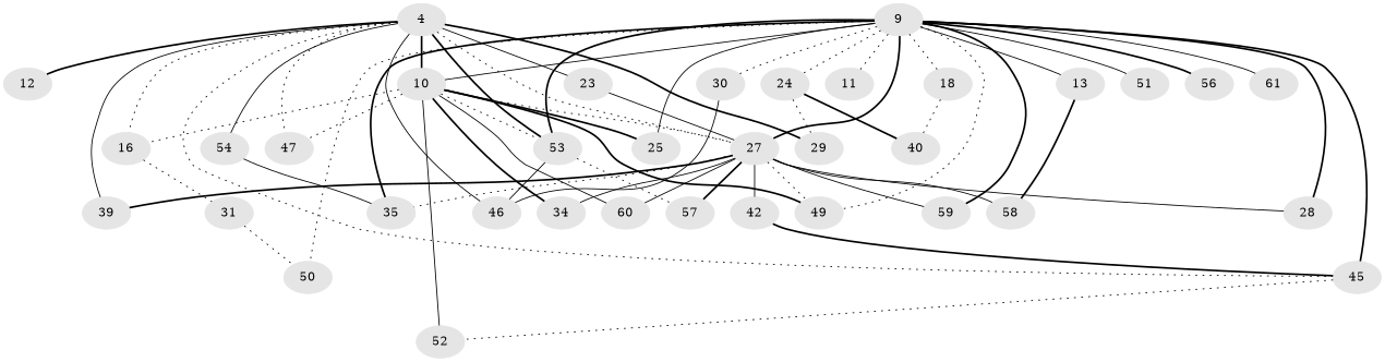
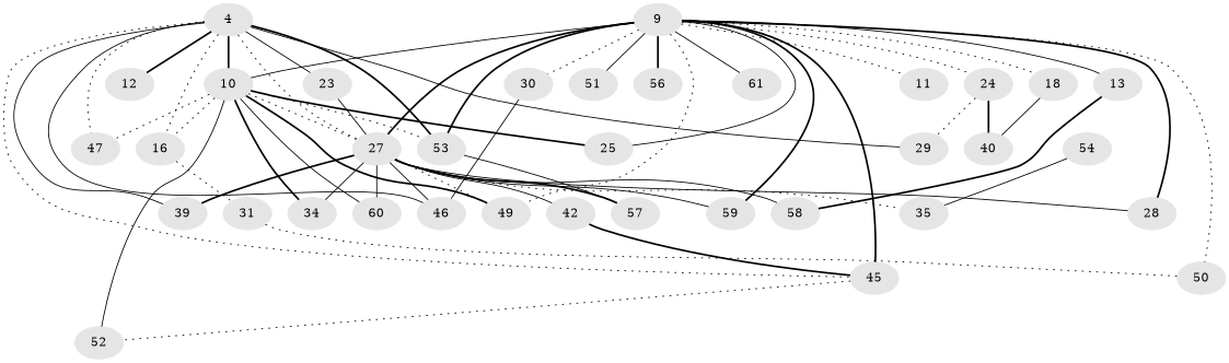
  graph {
    node [color=gray90 style=filled]
    edge [style=solid]
    4 [super="+3"]
    10 [super="+2"]
    12
    16 [super="+14"]
    23
    27 [super="+8"]
    29
    39
    45 [super="+41+35"]
    46 [super="+43"]
    47
    53 [super="+21+38"]
    54
    9 [super="+1+7"]
    50 [super="+17"]
    11
    13
    18
    24
    25
    28 [super="+19"]
    30
    49 [super="+48"]
    51
    n25 [label=35 super="+37"]
    56
    59 [super="+44"]
    61
    34
    52 [super="+26"]
    60
    31
    58 [super="+33"]
    42
    57
    40
    4 -- 10 [style=bold weight=4]
    4 -- 12 [style=bold weight=2]
    4 -- 16 [style=dotted weight=2]
    4 -- 23
    4 -- 27 [style=dotted weight=4]
-   4 -- 29 [style=bold]
+   4 -- 29
    4 -- 39
    4 -- 45 [style=dotted]
    4 -- 46
    4 -- 47 [style=dotted]
    4 -- 53 [style=bold weight=4]
-   4 -- 54
    10 -- 16 [style=dotted]
    10 -- 27 [style=dotted weight=4]
    10 -- 47 [style=dotted]
    10 -- 53 [style=dotted]
    10 -- 25 [style=bold]
    10 -- 49 [style=bold]
    10 -- 34 [style=bold]
    10 -- 52 [weight=2]
    10 -- 60
    16 -- 31 [style=dotted]
    23 -- 27
    27 -- 39 [style=bold]
-   53 -- 46
+   27 -- 46
    27 -- 28
    27 -- 49 [style=dotted weight=2]
    27 -- n25 [style=dotted weight=2]
    27 -- 59
    27 -- 34
    27 -- 60
    27 -- 58 [weight=2]
    27 -- 42
    27 -- 57 [style=bold]
    45 -- 52 [style=dotted]
-   53 -- 57 [style=dotted]
+   53 -- 57
    54 -- n25
    9 -- 10 [weight=8]
    9 -- 27 [style=bold weight=9]
    9 -- 45 [style=bold weight=4]
    9 -- 53 [style=bold]
    9 -- 50 [style=dotted weight=2]
    9 -- 11 [style=dotted weight=2]
    9 -- 13 [weight=2]
    9 -- 18 [style=dotted weight=2]
    9 -- 24 [style=dotted weight=2]
    9 -- 25
    9 -- 28 [style=bold weight=2]
    9 -- 30 [style=dotted weight=2]
    9 -- 49 [style=dotted]
    9 -- 51 [weight=2]
-   9 -- n25 [style=bold]
    9 -- 56 [style=bold weight=2]
    9 -- 59 [style=bold weight=2]
    9 -- 61 [weight=2]
    13 -- 58 [style=bold]
-   18 -- 40 [style=dotted]
+   18 -- 40
    24 -- 29 [style=dotted]
    24 -- 40 [style=bold]
    30 -- 46
    31 -- 50 [style=dotted]
    42 -- 45 [style=bold]
  }
